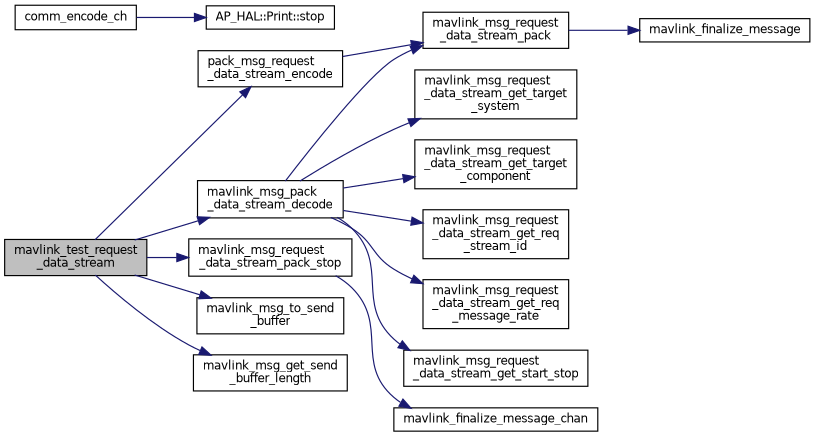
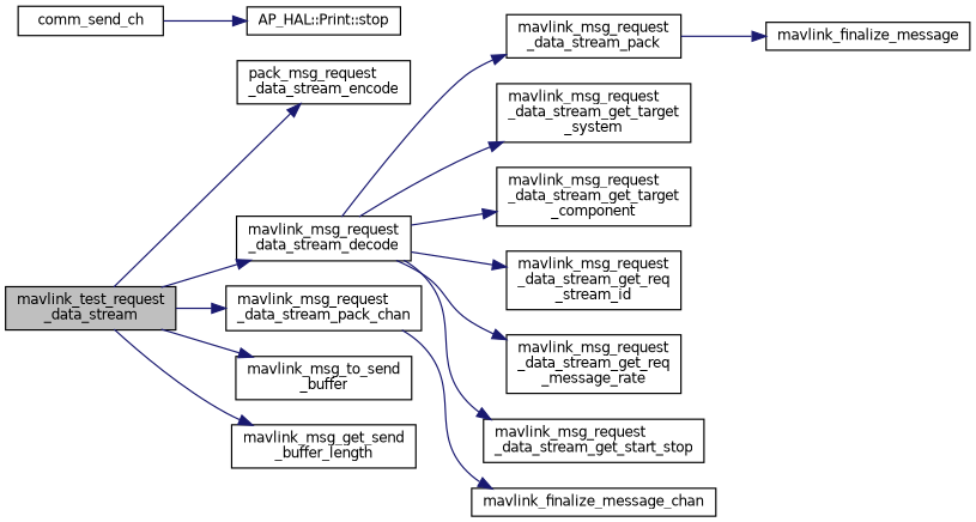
  digraph {
    rankdir=LR
    node [color=black fillcolor=white fontname=Helvetica fontsize=10 shape=record style=filled]
    edge [color=midnightblue fontname=Helvetica fontsize=10 labelfontname=Helvetica labelfontsize=10 style=solid]
    n1 [fillcolor=grey75 fontcolor=black height=0.2 label="mavlink_test_request\l_data_stream" width=0.4]
    n2 [height=0.2 label="pack_msg_request\l_data_stream_encode" width=0.4]
-   n3 [height=0.2 label="mavlink_msg_pack\l_data_stream_decode" width=0.4]
-   n4 [height=0.2 label="mavlink_msg_request\l_data_stream_pack_stop" width=0.4]
+   n3 [height=0.2 label="mavlink_msg_request\l_data_stream_decode" width=0.4]
+   n4 [height=0.2 label="mavlink_msg_request\l_data_stream_pack_chan" width=0.4]
    n5 [height=0.2 label="mavlink_msg_to_send\l_buffer" width=0.4]
    n6 [height=0.2 label="mavlink_msg_get_send\l_buffer_length" width=0.4]
    n7 [height=0.2 label="mavlink_msg_request\l_data_stream_pack" width=0.4]
    n8 [height=0.2 label=mavlink_finalize_message width=0.4]
    n9 [height=0.2 label="mavlink_msg_request\l_data_stream_get_target\l_system" width=0.4]
    n10 [height=0.2 label="mavlink_msg_request\l_data_stream_get_target\l_component" width=0.4]
    n11 [height=0.2 label="mavlink_msg_request\l_data_stream_get_req\l_stream_id" width=0.4]
    n12 [height=0.2 label="mavlink_msg_request\l_data_stream_get_req\l_message_rate" width=0.4]
    n13 [height=0.2 label="mavlink_msg_request\l_data_stream_get_start_stop" width=0.4]
    n14 [height=0.2 label=mavlink_finalize_message_chan width=0.4]
-   n15 [height=0.2 label=comm_encode_ch width=0.4]
+   n15 [height=0.2 label=comm_send_ch width=0.4]
    n16 [height=0.2 label="AP_HAL::Print::stop" width=0.4]
    n1 -> n2
    n1 -> n3
    n1 -> n4
    n1 -> n5
    n1 -> n6
-   n2 -> n7
    n3 -> n7
    n3 -> n9
    n3 -> n10
    n3 -> n11
    n3 -> n12
    n3 -> n13
    n4 -> n14
    n7 -> n8
    n15 -> n16
  }
